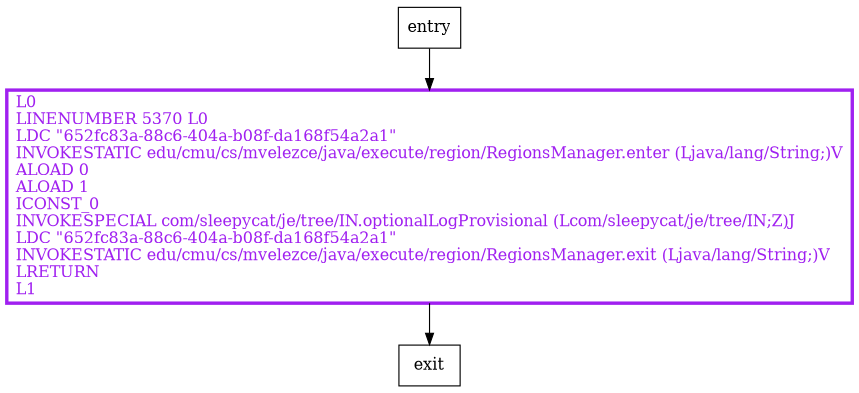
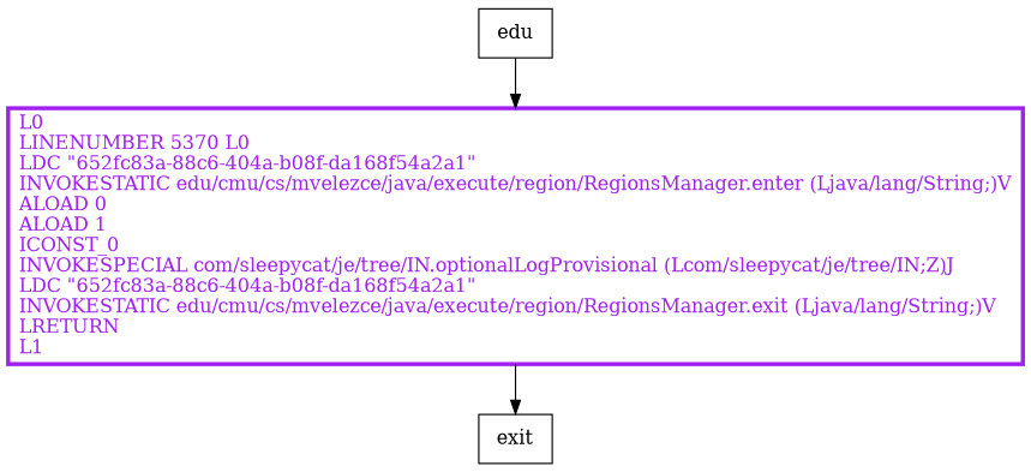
  digraph {
    fontname="DejaVu Serif"
    node [shape=record fontname="DejaVu Serif"]
    edge [fontname="DejaVu Serif"]
    n1 [color=purple fontcolor=purple label="L0\lLINENUMBER 5370 L0\lLDC \"652fc83a-88c6-404a-b08f-da168f54a2a1\"\lINVOKESTATIC edu/cmu/cs/mvelezce/java/execute/region/RegionsManager.enter (Ljava/lang/String;)V\lALOAD 0\lALOAD 1\lICONST_0\lINVOKESPECIAL com/sleepycat/je/tree/IN.optionalLogProvisional (Lcom/sleepycat/je/tree/IN;Z)J\lLDC \"652fc83a-88c6-404a-b08f-da168f54a2a1\"\lINVOKESTATIC edu/cmu/cs/mvelezce/java/execute/region/RegionsManager.exit (Ljava/lang/String;)V\lLRETURN\lL1\l" penwidth=3]
    exit
-   entry
+   entry [label=edu]
    n1 -> exit
    entry -> n1
  }
